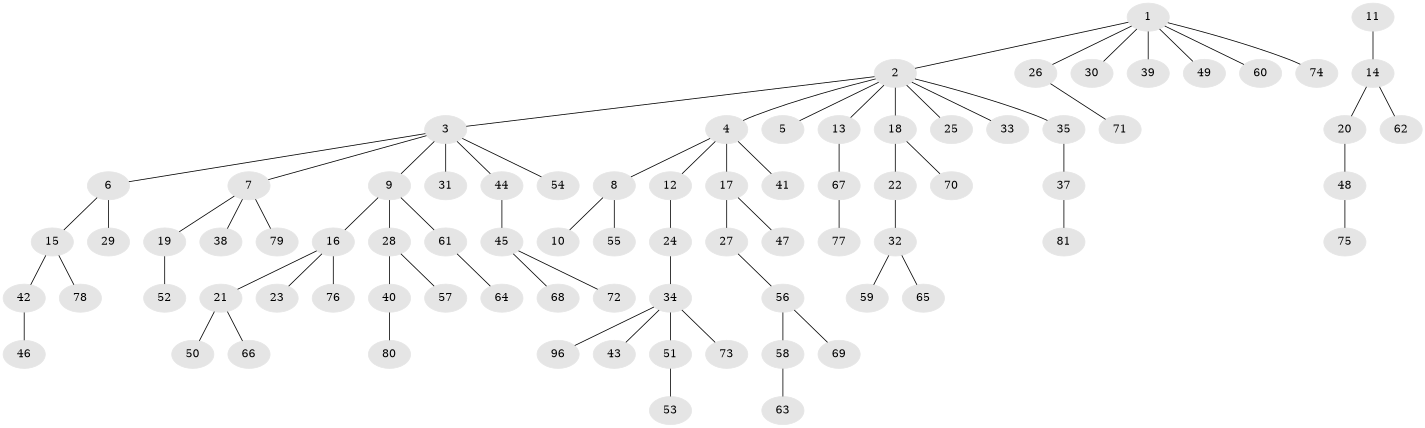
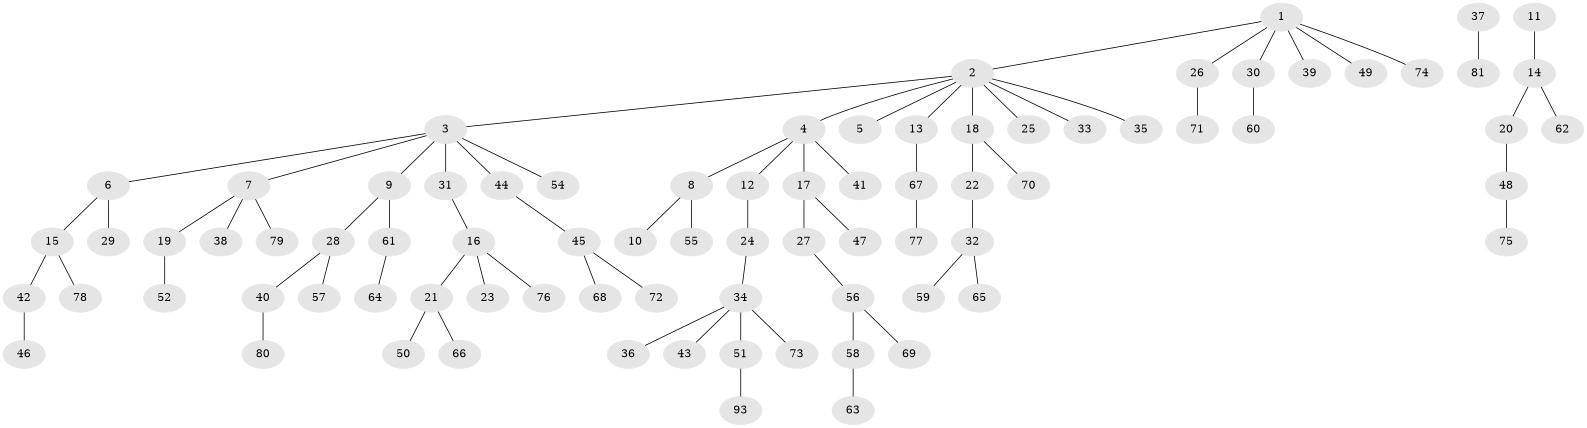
  graph {
    node [color=gray90 style=filled]
    1
    2
    26
    30
    39
    49
    60
    74
    3
    4
    5
    13
    18
    25
    33
    35
    71
    6
    7
    9
    31
    44
    54
    8
    12
    17
    41
    67
    22
    70
    37
    15
    29
    19
    38
    79
    16
    28
    61
    45
    10
    55
    24
    27
    47
    11
    14
    42
    78
    52
    21
    23
    76
    40
    57
    64
    20
    62
    34
    77
    48
    46
    50
    66
    56
    32
    75
    59
    65
-   36 [label=96]
+   36
    43
    51
    73
    58
    69
    80
-   53
+   53 [label=93]
    81
    68
    72
    63
    1 -- 2
    1 -- 26
    1 -- 30
    1 -- 39
    1 -- 49
-   1 -- 60
+   30 -- 60
    1 -- 74
    2 -- 3
    2 -- 4
    2 -- 5
    2 -- 13
    2 -- 18
    2 -- 25
    2 -- 33
    2 -- 35
    26 -- 71
    3 -- 6
    3 -- 7
    3 -- 9
    3 -- 31
    3 -- 44
    3 -- 54
    4 -- 8
    4 -- 12
    4 -- 17
    4 -- 41
    13 -- 67
    18 -- 22
    18 -- 70
-   35 -- 37
    6 -- 15
    6 -- 29
    7 -- 19
    7 -- 38
    7 -- 79
-   9 -- 16
+   31 -- 16
    9 -- 28
    9 -- 61
    44 -- 45
    8 -- 10
    8 -- 55
    12 -- 24
    17 -- 27
    17 -- 47
    67 -- 77
    22 -- 32
    37 -- 81
    15 -- 42
    15 -- 78
    19 -- 52
    16 -- 21
    16 -- 23
    16 -- 76
    28 -- 40
    28 -- 57
    61 -- 64
    45 -- 68
    45 -- 72
    24 -- 34
    27 -- 56
    11 -- 14
    14 -- 20
    14 -- 62
    42 -- 46
    21 -- 50
    21 -- 66
    40 -- 80
    20 -- 48
    34 -- 36
    34 -- 43
    34 -- 51
    34 -- 73
    48 -- 75
    56 -- 58
    56 -- 69
    32 -- 59
    32 -- 65
    51 -- 53
    58 -- 63
  }
